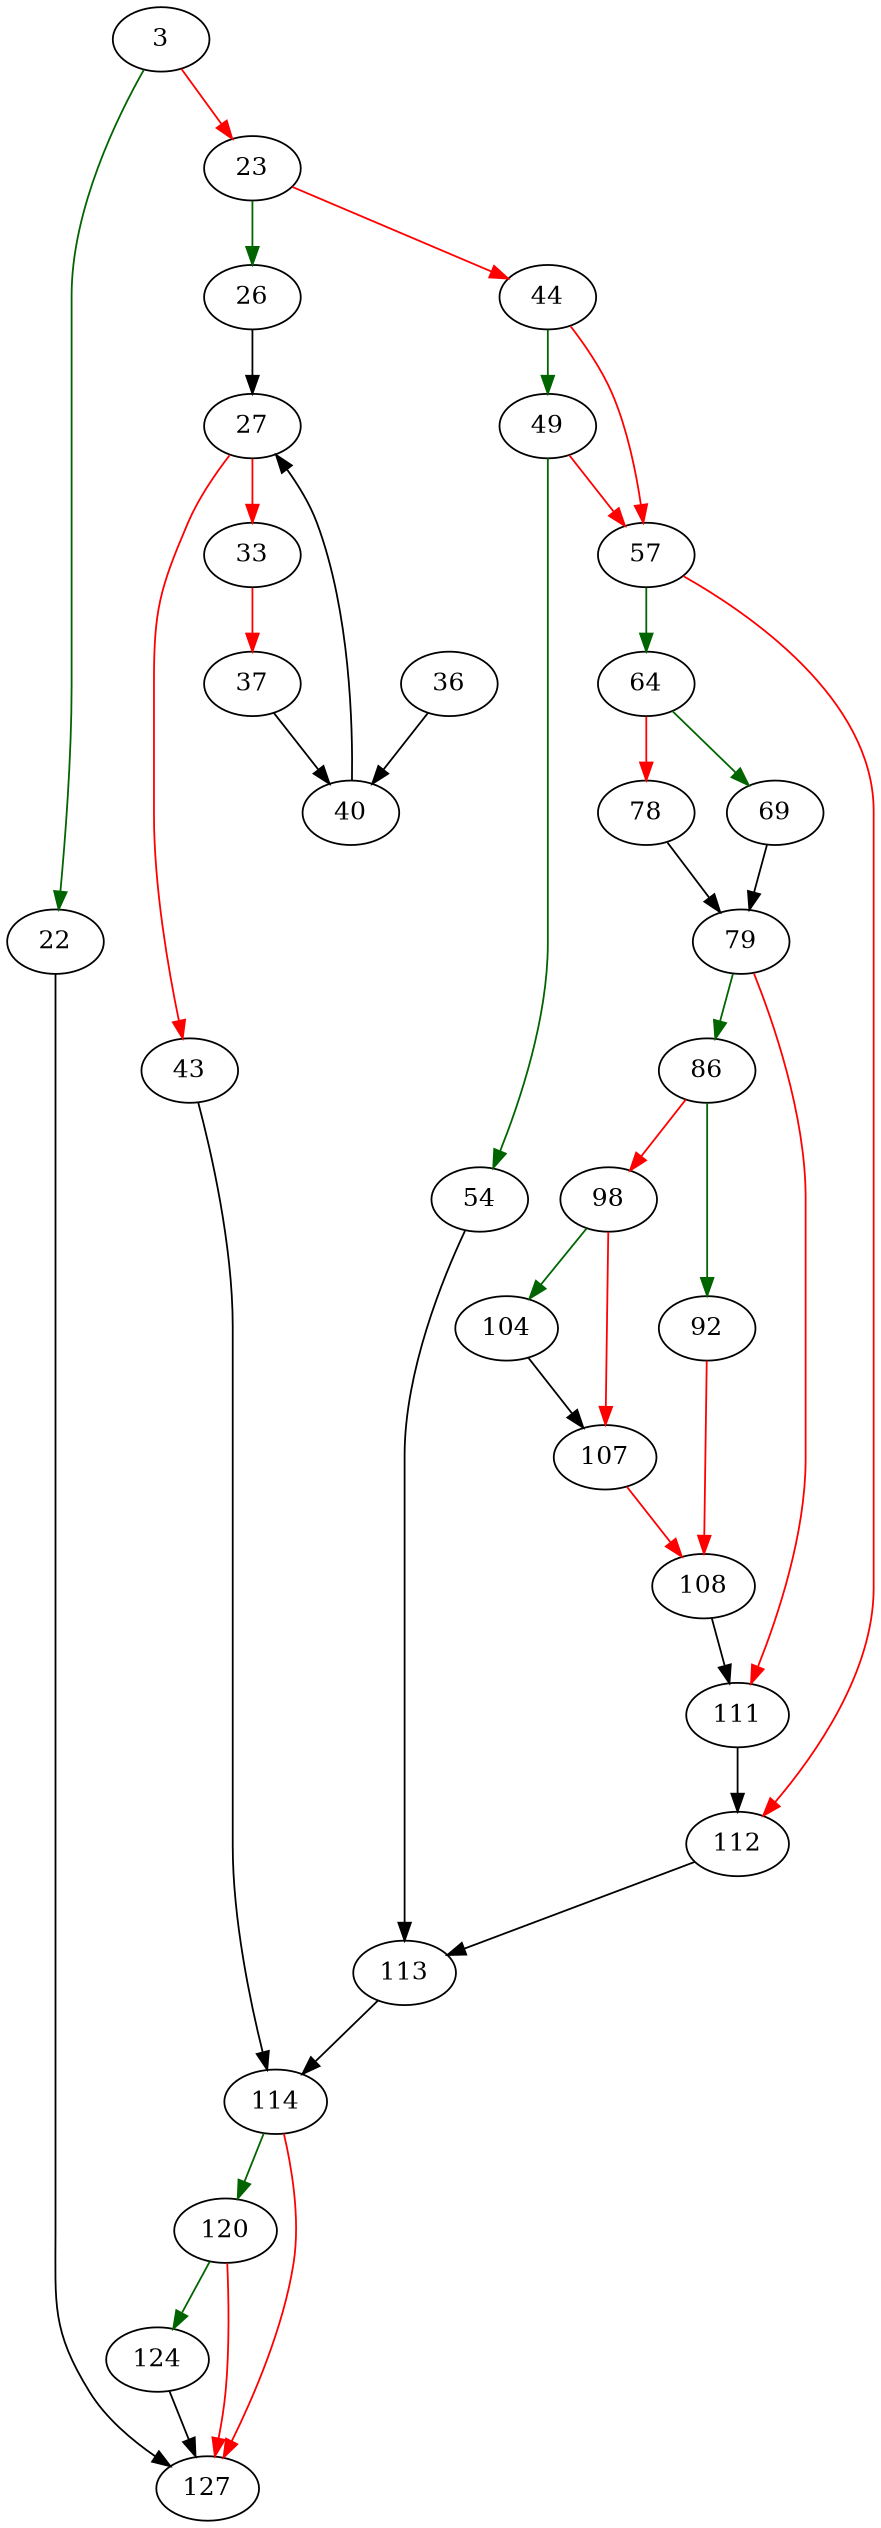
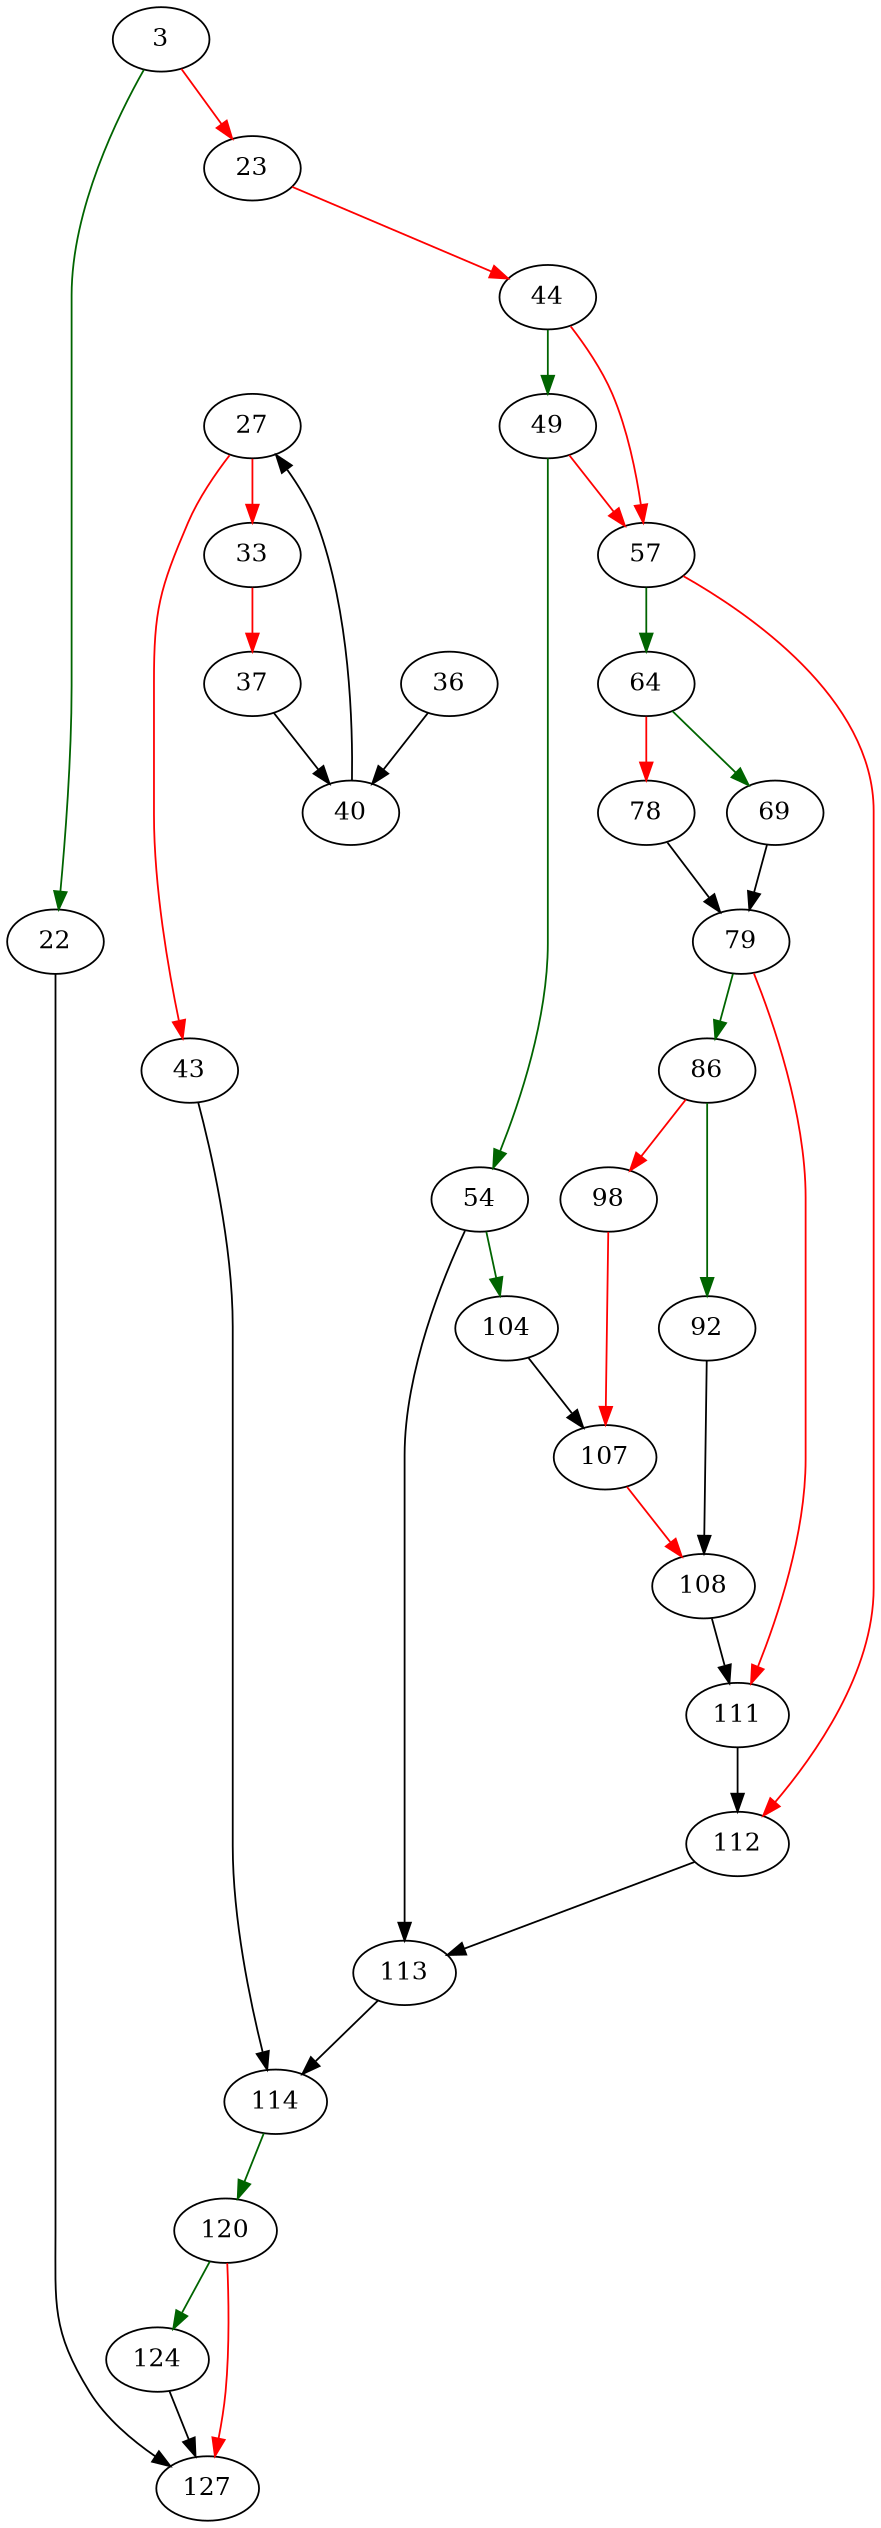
  strict digraph {
    3 [entry=true]
    22
    23
    127
-   26
    44
    27
    49
    57
    33
    43
    54
    64
    112
    37
    114
    36
    40
    120
    124
    113
    69
    78
    79
    86
    111
    92
    98
    108
    104
    107
    3 -> 22 [color=darkgreen cond=true]
    3 -> 23 [color=red cond=false]
    22 -> 127
-   23 -> 26 [color=darkgreen cond=true]
    23 -> 44 [color=red cond=false]
-   26 -> 27
    44 -> 49 [color=darkgreen cond=true]
    44 -> 57 [color=red cond=false]
    27 -> 33 [color=red cond=true]
    27 -> 43 [color=red cond=false]
    49 -> 57 [color=red cond=false]
    49 -> 54 [color=darkgreen cond=true]
    57 -> 64 [color=darkgreen cond=true]
    57 -> 112 [color=red cond=false]
    33 -> 37 [color=red cond=false]
    43 -> 114
    54 -> 113
    64 -> 69 [color=darkgreen cond=true]
    64 -> 78 [color=red cond=false]
    112 -> 113
    37 -> 40
-   114 -> 127 [color=red cond=false]
    114 -> 120 [color=darkgreen cond=true]
    36 -> 40
    40 -> 27
    120 -> 127 [color=red cond=false]
    120 -> 124 [color=darkgreen cond=true]
    124 -> 127
    113 -> 114
    69 -> 79
    78 -> 79
    79 -> 86 [color=darkgreen cond=true]
    79 -> 111 [color=red cond=false]
    86 -> 92 [color=darkgreen cond=true]
    86 -> 98 [color=red cond=false]
    111 -> 112
-   92 -> 108 [color=red]
-   98 -> 104 [color=darkgreen cond=true]
+   92 -> 108
+   54 -> 104 [color=darkgreen cond=true]
    98 -> 107 [color=red cond=false]
    108 -> 111
    104 -> 107
    107 -> 108 [color=red]
  }
